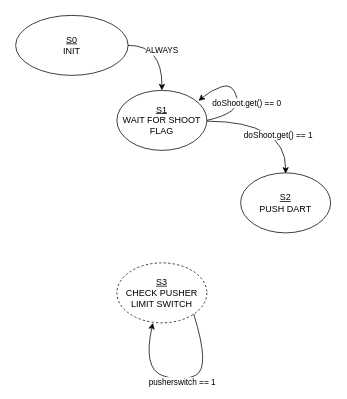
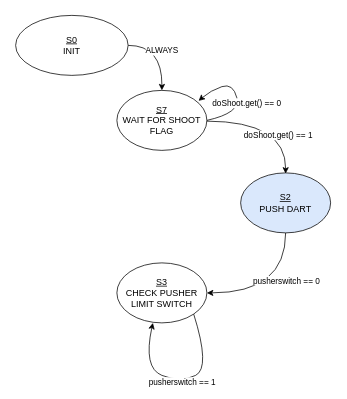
  <mxCell id="0" />
  <mxCell id="1" parent="0" />
  <mxCell id="2" value="ALWAYS" style="edgeStyle=orthogonalEdgeStyle;rounded=0;orthogonalLoop=1;jettySize=auto;html=1;entryX=0.5;entryY=0;entryDx=0;entryDy=0;curved=1;" edge="1" parent="1" source="3"><mxGeometry relative="1" as="geometry"><mxPoint x="215" y="120" as="targetPoint" /></mxGeometry></mxCell>
  <mxCell id="3" value="&lt;u&gt;S0&lt;/u&gt;&lt;br&gt;INIT" style="ellipse;whiteSpace=wrap;html=1;" vertex="1" parent="1"><mxGeometry x="20" y="20" width="150" height="80" as="geometry" /></mxCell>
  <mxCell id="4" value="doShoot.get() == 1" style="edgeStyle=orthogonalEdgeStyle;rounded=0;orthogonalLoop=1;jettySize=auto;html=1;curved=1;" edge="1" parent="1"><mxGeometry x="0.417" y="-10" relative="1" as="geometry"><mxPoint x="275" y="161" as="sourcePoint" /><mxPoint x="380" y="231" as="targetPoint" /><mxPoint as="offset" /></mxGeometry></mxCell>
- <mxCell id="5" value="&lt;u&gt;S1&lt;/u&gt;&lt;br&gt;WAIT FOR SHOOT FLAG" style="ellipse;whiteSpace=wrap;html=1;" vertex="1" parent="1"><mxGeometry x="155" y="120" width="120" height="80" as="geometry" /></mxCell>
+ <mxCell id="5" value="&lt;u&gt;S7&lt;/u&gt;&lt;br&gt;WAIT FOR SHOOT FLAG" style="ellipse;whiteSpace=wrap;html=1;" vertex="1" parent="1"><mxGeometry x="155" y="120" width="120" height="80" as="geometry" /></mxCell>
  <mxCell id="6" value="doShoot.get() == 0" style="curved=1;endArrow=classic;html=1;rounded=0;entryX=0.908;entryY=0.175;entryDx=0;entryDy=0;entryPerimeter=0;exitX=1;exitY=0.5;exitDx=0;exitDy=0;" edge="1" parent="1" source="5" target="5"><mxGeometry x="-0.085" y="-10" width="50" height="50" relative="1" as="geometry"><mxPoint x="280" y="170" as="sourcePoint" /><mxPoint x="330" y="120" as="targetPoint" /><Array as="points"><mxPoint x="320" y="150" /><mxPoint x="310" y="110" /><mxPoint x="280" y="120" /></Array><mxPoint x="3" y="7" as="offset" /></mxGeometry></mxCell>
- <mxCell id="9" value="&lt;u&gt;S2&lt;/u&gt;&lt;br&gt;PUSH DART" style="ellipse;whiteSpace=wrap;html=1;" vertex="1" parent="1"><mxGeometry x="320" y="230" width="120" height="80" as="geometry" /></mxCell>
- <mxCell id="10" value="&lt;u&gt;S3&lt;/u&gt;&lt;br&gt;CHECK PUSHER&lt;br&gt;LIMIT SWITCH" style="ellipse;whiteSpace=wrap;html=1;dashed=1;" vertex="1" parent="1"><mxGeometry x="155" y="350" width="120" height="80" as="geometry" /></mxCell>
+ <mxCell id="7" style="edgeStyle=orthogonalEdgeStyle;rounded=0;orthogonalLoop=1;jettySize=auto;html=1;entryX=1;entryY=0.5;entryDx=0;entryDy=0;curved=1;exitX=0.5;exitY=1;exitDx=0;exitDy=0;" edge="1" parent="1" source="9" target="10"><mxGeometry relative="1" as="geometry" /></mxCell>
+ <mxCell id="8" value="pusherswitch == 0" style="edgeLabel;html=1;align=center;verticalAlign=middle;resizable=0;points=[];" vertex="1" connectable="0" parent="7"><mxGeometry x="-0.32" relative="1" as="geometry"><mxPoint as="offset" /></mxGeometry></mxCell>
+ <mxCell id="9" value="&lt;u&gt;S2&lt;/u&gt;&lt;br&gt;PUSH DART" style="ellipse;whiteSpace=wrap;html=1;fillColor=#dae8fc;" vertex="1" parent="1"><mxGeometry x="320" y="230" width="120" height="80" as="geometry" /></mxCell>
+ <mxCell id="10" value="&lt;u&gt;S3&lt;/u&gt;&lt;br&gt;CHECK PUSHER&lt;br&gt;LIMIT SWITCH" style="ellipse;whiteSpace=wrap;html=1;" vertex="1" parent="1"><mxGeometry x="155" y="350" width="120" height="80" as="geometry" /></mxCell>
  <mxCell id="11" value="pusherswitch == 1" style="curved=1;endArrow=classic;html=1;rounded=0;entryX=0.4;entryY=1;entryDx=0;entryDy=0;exitX=1;exitY=1;exitDx=0;exitDy=0;entryPerimeter=0;" edge="1" parent="1" source="10" target="10"><mxGeometry width="50" height="50" relative="1" as="geometry"><mxPoint x="250" y="440" as="sourcePoint" /><mxPoint x="200" y="490" as="targetPoint" /><Array as="points"><mxPoint x="280" y="490" /><mxPoint x="240" y="510" /><mxPoint x="190" y="490" /></Array></mxGeometry></mxCell>
